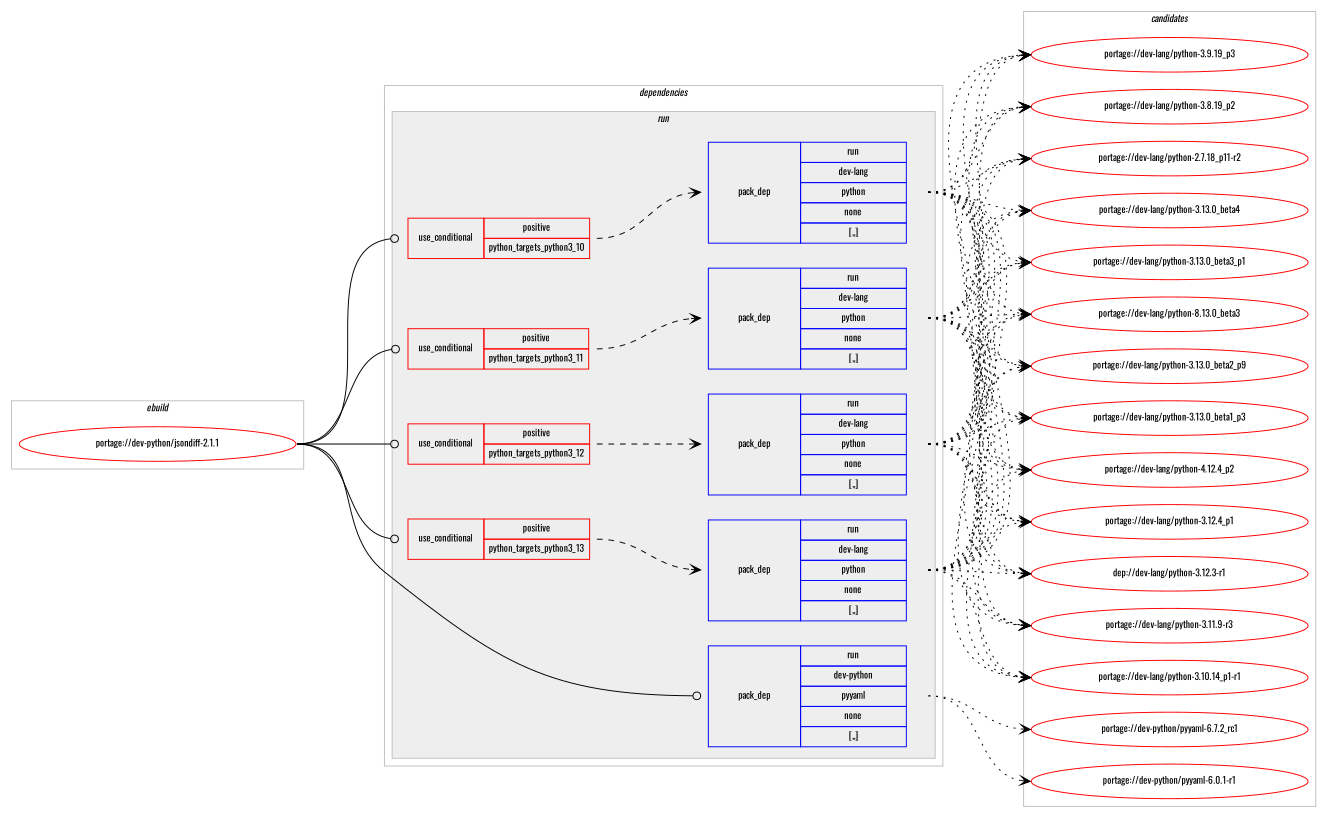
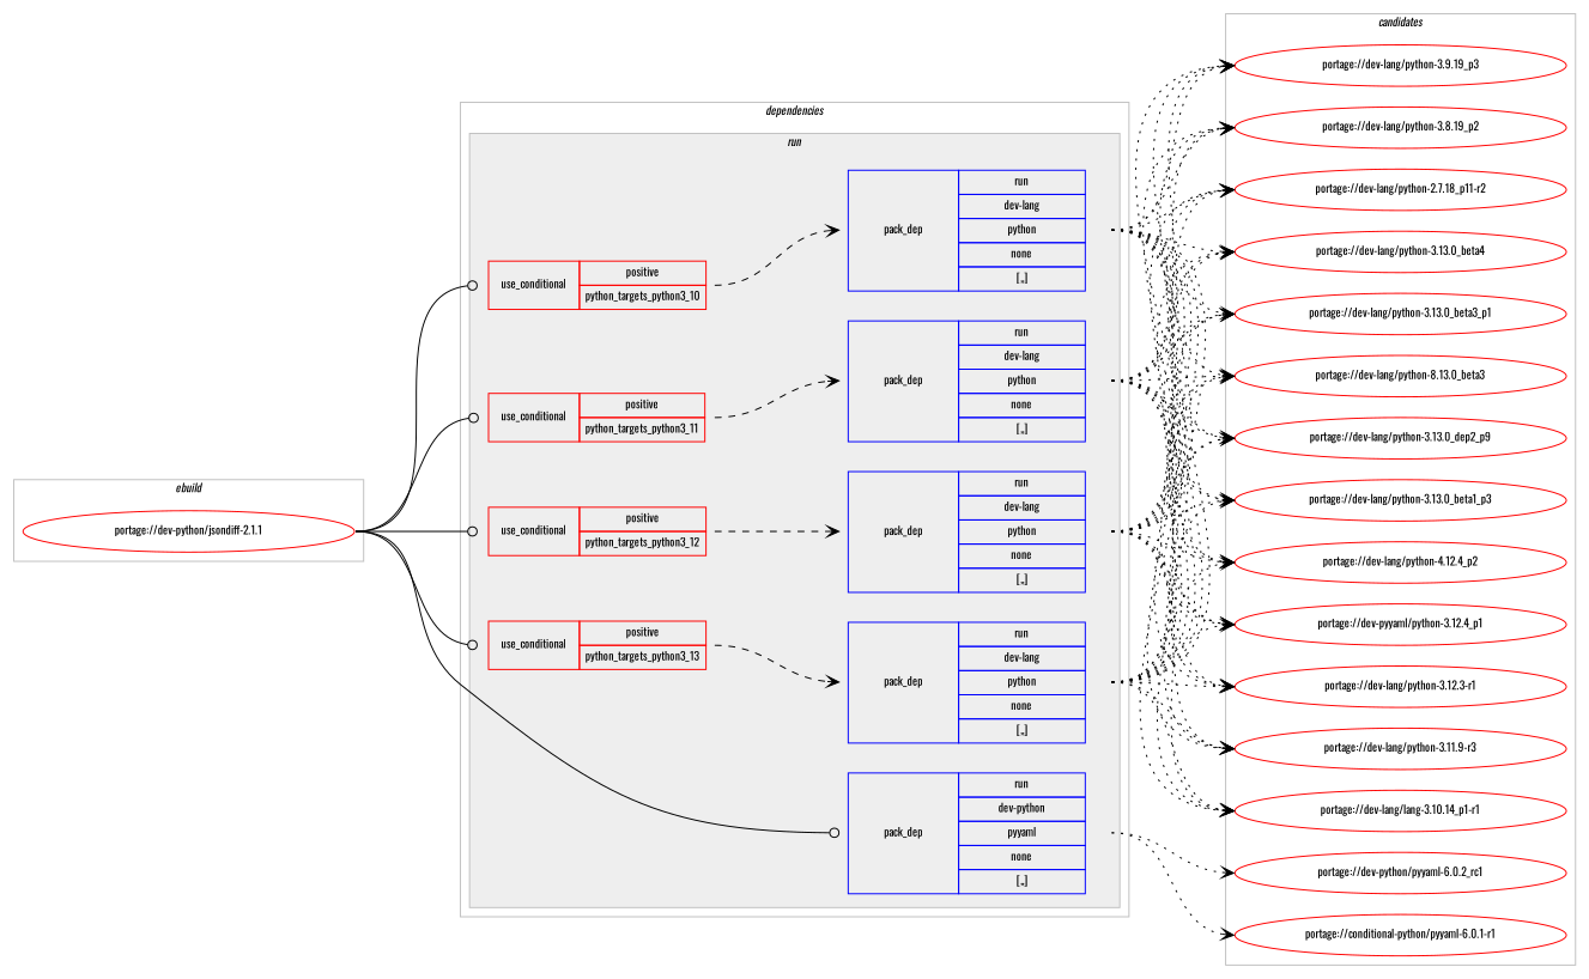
  digraph {
    compound=true
    concentrate=true
    fontname=Oswald
    fontsize=10
    newrank=true
    rankdir=LR
    ranksep=1.5
    node [color=red fontname=Oswald fontsize=10]
    edge [arrowhead=vee fontname=Oswald headport=w style=dotted tailport=e weight=100]
    n1 [label="portage://dev-python/jsondiff-2.1.1" width=4]
    n2 [color=blue label=<<TABLE BORDER="0" CELLBORDER="1" CELLSPACING="0" CELLPADDING="4" WIDTH="220"><TR><TD ROWSPAN="6" CELLPADDING="30">pack_dep</TD></TR><TR><TD WIDTH="110">run</TD></TR><TR><TD>dev-lang</TD></TR><TR><TD>python</TD></TR><TR><TD>none</TD></TR><TR><TD>[,,]</TD></TR></TABLE>> shape=none]
    n3 [label=<<TABLE BORDER="0" CELLBORDER="1" CELLSPACING="0" CELLPADDING="4"><TR><TD ROWSPAN="3" CELLPADDING="10">use_conditional</TD></TR><TR><TD>positive</TD></TR><TR><TD>python_targets_python3_10</TD></TR></TABLE>> shape=none]
    n4 [color=blue label=<<TABLE BORDER="0" CELLBORDER="1" CELLSPACING="0" CELLPADDING="4" WIDTH="220"><TR><TD ROWSPAN="6" CELLPADDING="30">pack_dep</TD></TR><TR><TD WIDTH="110">run</TD></TR><TR><TD>dev-lang</TD></TR><TR><TD>python</TD></TR><TR><TD>none</TD></TR><TR><TD>[,,]</TD></TR></TABLE>> shape=none]
    n5 [label=<<TABLE BORDER="0" CELLBORDER="1" CELLSPACING="0" CELLPADDING="4"><TR><TD ROWSPAN="3" CELLPADDING="10">use_conditional</TD></TR><TR><TD>positive</TD></TR><TR><TD>python_targets_python3_11</TD></TR></TABLE>> shape=none]
    n6 [color=blue label=<<TABLE BORDER="0" CELLBORDER="1" CELLSPACING="0" CELLPADDING="4" WIDTH="220"><TR><TD ROWSPAN="6" CELLPADDING="30">pack_dep</TD></TR><TR><TD WIDTH="110">run</TD></TR><TR><TD>dev-lang</TD></TR><TR><TD>python</TD></TR><TR><TD>none</TD></TR><TR><TD>[,,]</TD></TR></TABLE>> shape=none]
    n7 [label=<<TABLE BORDER="0" CELLBORDER="1" CELLSPACING="0" CELLPADDING="4"><TR><TD ROWSPAN="3" CELLPADDING="10">use_conditional</TD></TR><TR><TD>positive</TD></TR><TR><TD>python_targets_python3_12</TD></TR></TABLE>> shape=none]
    n8 [color=blue label=<<TABLE BORDER="0" CELLBORDER="1" CELLSPACING="0" CELLPADDING="4" WIDTH="220"><TR><TD ROWSPAN="6" CELLPADDING="30">pack_dep</TD></TR><TR><TD WIDTH="110">run</TD></TR><TR><TD>dev-lang</TD></TR><TR><TD>python</TD></TR><TR><TD>none</TD></TR><TR><TD>[,,]</TD></TR></TABLE>> shape=none]
    n9 [label=<<TABLE BORDER="0" CELLBORDER="1" CELLSPACING="0" CELLPADDING="4"><TR><TD ROWSPAN="3" CELLPADDING="10">use_conditional</TD></TR><TR><TD>positive</TD></TR><TR><TD>python_targets_python3_13</TD></TR></TABLE>> shape=none]
    n10 [color=blue label=<<TABLE BORDER="0" CELLBORDER="1" CELLSPACING="0" CELLPADDING="4" WIDTH="220"><TR><TD ROWSPAN="6" CELLPADDING="30">pack_dep</TD></TR><TR><TD WIDTH="110">run</TD></TR><TR><TD>dev-python</TD></TR><TR><TD>pyyaml</TD></TR><TR><TD>none</TD></TR><TR><TD>[,,]</TD></TR></TABLE>> shape=none]
    n11 [label="portage://dev-lang/python-3.13.0_beta4" width=4]
    n12 [label="portage://dev-lang/python-3.13.0_beta3_p1" width=4]
    n13 [label="portage://dev-lang/python-8.13.0_beta3" width=4]
-   n14 [label="portage://dev-lang/python-3.13.0_beta2_p9" width=4]
+   n14 [label="portage://dev-lang/python-3.13.0_dep2_p9" width=4]
    n15 [label="portage://dev-lang/python-3.13.0_beta1_p3" width=4]
    n16 [label="portage://dev-lang/python-4.12.4_p2" width=4]
-   n17 [label="portage://dev-lang/python-3.12.4_p1" width=4]
-   n18 [label="dep://dev-lang/python-3.12.3-r1" width=4]
+   n17 [label="portage://dev-pyyaml/python-3.12.4_p1" width=4]
+   n18 [label="portage://dev-lang/python-3.12.3-r1" width=4]
    n19 [label="portage://dev-lang/python-3.11.9-r3" width=4]
-   n20 [label="portage://dev-lang/python-3.10.14_p1-r1" width=4]
+   n20 [label="portage://dev-lang/lang-3.10.14_p1-r1" width=4]
    n21 [label="portage://dev-lang/python-3.9.19_p3" width=4]
    n22 [label="portage://dev-lang/python-3.8.19_p2" width=4]
    n23 [label="portage://dev-lang/python-2.7.18_p11-r2" width=4]
-   n24 [label="portage://dev-python/pyyaml-6.7.2_rc1" width=4]
-   n25 [label="portage://dev-python/pyyaml-6.0.1-r1" width=4]
+   n24 [label="portage://dev-python/pyyaml-6.0.2_rc1" width=4]
+   n25 [label="portage://conditional-python/pyyaml-6.0.1-r1" width=4]
    subgraph cluster_1 {
      color=gray
      label=<<i>ebuild</i>>
      n1
    }
    subgraph cluster_2 {
      color=gray
      label=<<i>dependencies</i>>
      subgraph cluster_3 {
        color=gray
        fillcolor="#eeeeee"
        label=<<i>compile</i>>
        style=filled
      }
      subgraph cluster_4 {
        color=gray
        fillcolor="#eeeeee"
        label=<<i>compile and run</i>>
        style=filled
      }
      subgraph cluster_5 {
        color=gray
        fillcolor="#eeeeee"
        label=<<i>run</i>>
        style=filled
        subgraph sub_6 {
          color=gray
          fillcolor="#eeeeee"
          label=<<i>run</i>>
          style=filled
          n3
          subgraph sub_7 {
            color=gray
            fillcolor="#eeeeee"
            label=<<i>run</i>>
            style=filled
            n2
          }
        }
        subgraph sub_8 {
          color=gray
          fillcolor="#eeeeee"
          label=<<i>run</i>>
          style=filled
          n5
          subgraph sub_9 {
            color=gray
            fillcolor="#eeeeee"
            label=<<i>run</i>>
            style=filled
            n4
          }
        }
        subgraph sub_10 {
          color=gray
          fillcolor="#eeeeee"
          label=<<i>run</i>>
          style=filled
          n7
          subgraph sub_11 {
            color=gray
            fillcolor="#eeeeee"
            label=<<i>run</i>>
            style=filled
            n6
          }
        }
        subgraph sub_12 {
          color=gray
          fillcolor="#eeeeee"
          label=<<i>run</i>>
          style=filled
          n9
          subgraph sub_13 {
            color=gray
            fillcolor="#eeeeee"
            label=<<i>run</i>>
            style=filled
            n8
          }
        }
        subgraph sub_14 {
          color=gray
          fillcolor="#eeeeee"
          label=<<i>run</i>>
          style=filled
          n10
        }
      }
    }
    subgraph cluster_15 {
      color=gray
      label=<<i>candidates</i>>
      rank=same
      subgraph sub_16 {
        color=black
        label=<<i>candidates</i>>
        nodesep=1
        rank=same
        n11
        n12
        n13
        n14
        n15
        n16
        n17
        n18
        n19
        n20
        n21
        n22
        n23
      }
      subgraph sub_17 {
        color=black
        label=<<i>candidates</i>>
        nodesep=1
        rank=same
        n11
        n12
        n13
        n14
        n15
        n16
        n17
        n18
        n19
        n20
        n21
        n22
        n23
      }
      subgraph sub_18 {
        color=black
        label=<<i>candidates</i>>
        nodesep=1
        rank=same
        n11
        n12
        n13
        n14
        n15
        n16
        n17
        n18
        n19
        n20
        n21
        n22
        n23
      }
      subgraph sub_19 {
        color=black
        label=<<i>candidates</i>>
        nodesep=1
        rank=same
        n11
        n12
        n13
        n14
        n15
        n16
        n17
        n18
        n19
        n20
        n21
        n22
        n23
      }
      subgraph sub_20 {
        color=black
        label=<<i>candidates</i>>
        nodesep=1
        rank=same
        n24
        n25
      }
    }
    n1 -> n3 [arrowhead=odot style=solid weight=20]
    n1 -> n5 [arrowhead=odot style=solid weight=20]
    n1 -> n7 [arrowhead=odot style=solid weight=20]
    n1 -> n9 [arrowhead=odot style=solid weight=20]
    n1 -> n10 [arrowhead=odot style=solid weight=20]
    n2 -> n11
    n2 -> n12
    n2 -> n13
    n2 -> n14
    n2 -> n15
    n2 -> n16
    n2 -> n17
    n2 -> n18
    n2 -> n19
    n2 -> n20
    n2 -> n21
    n2 -> n22
    n2 -> n23
    n3 -> n2 [style=dashed weight=20]
    n4 -> n11
    n4 -> n12
    n4 -> n13
    n4 -> n14
    n4 -> n15
    n4 -> n16
    n4 -> n17
    n4 -> n18
    n4 -> n19
    n4 -> n20
    n4 -> n21
    n4 -> n22
    n4 -> n23
    n5 -> n4 [style=dashed weight=20]
    n6 -> n11
    n6 -> n12
    n6 -> n13
    n6 -> n14
    n6 -> n15
    n6 -> n16
    n6 -> n17
    n6 -> n18
    n6 -> n19
    n6 -> n20
    n6 -> n21
    n6 -> n22
    n6 -> n23
    n7 -> n6 [style=dashed weight=20]
    n8 -> n11
    n8 -> n12
    n8 -> n13
    n8 -> n14
    n8 -> n15
    n8 -> n16
    n8 -> n17
    n8 -> n18
    n8 -> n19
    n8 -> n20
    n8 -> n21
    n8 -> n22
    n8 -> n23
    n9 -> n8 [style=dashed weight=20]
    n10 -> n24
    n10 -> n25
  }
